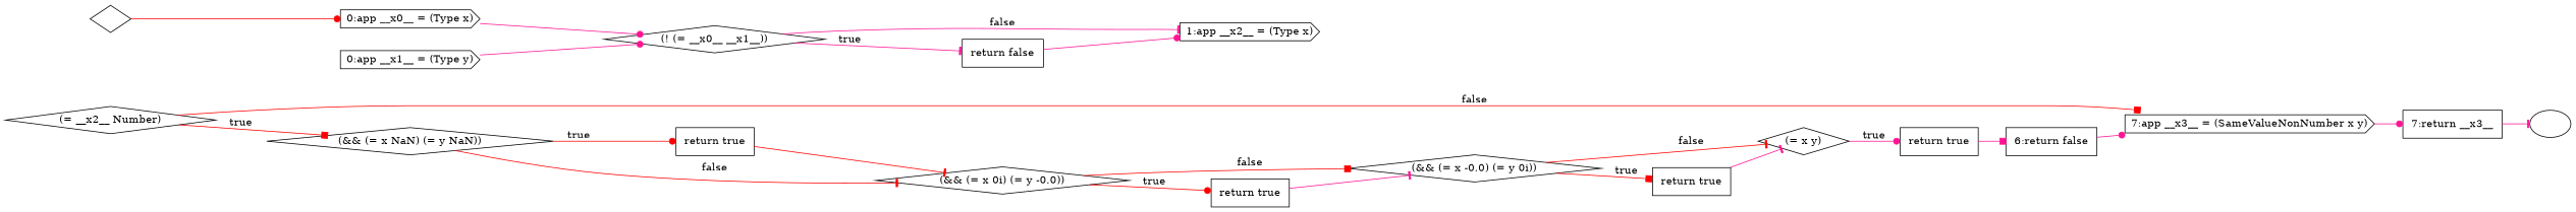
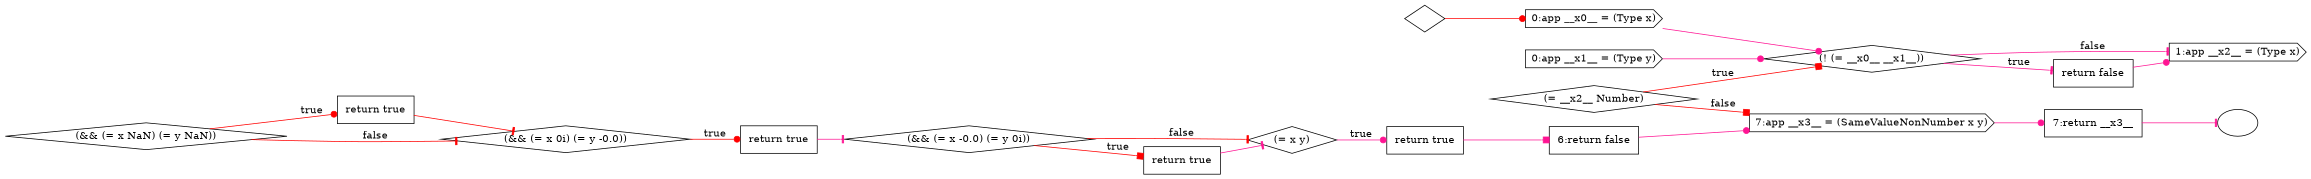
  digraph {
    rankdir=LR
    node [color=black fillcolor=white shape=diamond style=filled]
    edge [arrowhead=dot color=deeppink]
    n1 [label=<<font color="black">(= x y)</font>>]
    n2 [label=<<font color="black">     <table border="0" cellborder="1" cellspacing="0" cellpadding="10">       <tr><td align="left">return true</td></tr>     </table>   </font>> margin=0 shape=none]
    n3 [label=<<font color="black">     <table border="0" cellborder="1" cellspacing="0" cellpadding="10">       <tr><td align="left">6:return false</td></tr>     </table>   </font>> margin=0 shape=none]
    n4 [label=<<font color="black">7:app __x3__ = (SameValueNonNumber x y)</font>> shape=cds]
    n5 [label=<<font color="black">     <table border="0" cellborder="1" cellspacing="0" cellpadding="10">       <tr><td align="left">7:return __x3__</td></tr>     </table>   </font>> margin=0 shape=none]
    n6 [label=" " shape=ellipse]
    n7 [label=<<font color="black">1:app __x2__ = (Type x)</font>> shape=cds]
    n8 [label=<<font color="black">(= __x2__ Number)</font>>]
    n9 [label=<<font color="black">(&amp;&amp; (= x NaN) (= y NaN))</font>>]
    n10 [label=<<font color="black">     <table border="0" cellborder="1" cellspacing="0" cellpadding="10">       <tr><td align="left">return true</td></tr>     </table>   </font>> margin=0 shape=none]
    n11 [label=<<font color="black">(&amp;&amp; (= x 0i) (= y -0.0))</font>>]
    n12 [label=<<font color="black">     <table border="0" cellborder="1" cellspacing="0" cellpadding="10">       <tr><td align="left">return true</td></tr>     </table>   </font>> margin=0 shape=none]
    n13 [label=<<font color="black">(&amp;&amp; (= x -0.0) (= y 0i))</font>>]
    n14 [label=<<font color="black">     <table border="0" cellborder="1" cellspacing="0" cellpadding="10">       <tr><td align="left">return true</td></tr>     </table>   </font>> margin=0 shape=none]
    n15 [label=<<font color="black">0:app __x0__ = (Type x)</font>> shape=cds]
    n16 [label=<<font color="black">(! (= __x0__ __x1__))</font>>]
    n17 [label=<<font color="black">0:app __x1__ = (Type y)</font>> shape=cds]
    n18 [label=<<font color="black">     <table border="0" cellborder="1" cellspacing="0" cellpadding="10">       <tr><td align="left">return false</td></tr>     </table>   </font>> margin=0 shape=none]
    n19 [label=" "]
    n1 -> n2 [label=<<font color="black">true</font>>]
    n2 -> n3 [arrowhead=box]
    n3 -> n4
    n4 -> n5
    n5 -> n6 [arrowhead=tee]
    n8 -> n4 [arrowhead=box color=red label=<<font color="black">false</font>>]
-   n8 -> n9 [arrowhead=box color=red label=<<font color="black">true</font>>]
+   n8 -> n16 [arrowhead=box color=red label=<<font color="black">true</font>>]
    n9 -> n10 [color=red label=<<font color="black">true</font>>]
    n9 -> n11 [arrowhead=tee color=red label=<<font color="black">false</font>>]
    n10 -> n11 [arrowhead=tee color=red]
-   n11 -> n13 [arrowhead=box color=red label=<<font color="black">false</font>>]
    n11 -> n14 [color=red label=<<font color="black">true</font>>]
    n12 -> n1 [arrowhead=tee]
    n13 -> n1 [arrowhead=tee color=red label=<<font color="black">false</font>>]
    n13 -> n12 [arrowhead=box color=red label=<<font color="black">true</font>>]
    n14 -> n13 [arrowhead=tee]
    n15 -> n16
    n16 -> n7 [arrowhead=tee label=<<font color="black">false</font>>]
    n16 -> n18 [arrowhead=tee label=<<font color="black">true</font>>]
    n17 -> n16
    n18 -> n7
    n19 -> n15 [color=red]
  }
